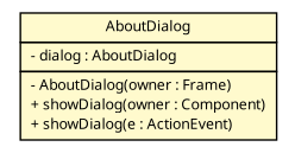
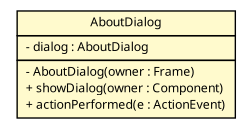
  digraph {
    nodesep=0.25
    ranksep=0.5
    fontname="Noto Sans"
-   n1 [fontcolor=black fontname="Noto Sans" fontsize=9.0 label=<<table title="pfc.gui.dialogs.AboutDialog" border="0" cellborder="1" cellspacing="0" cellpadding="2" port="p" bgcolor="lemonChiffon" href="./AboutDialog.html"> 		<tr><td><table border="0" cellspacing="0" cellpadding="1"> <tr><td align="center" balign="center"> AboutDialog </td></tr> 		</table></td></tr> 		<tr><td><table border="0" cellspacing="0" cellpadding="1"> <tr><td align="left" balign="left"> - dialog : AboutDialog </td></tr> 		</table></td></tr> 		<tr><td><table border="0" cellspacing="0" cellpadding="1"> <tr><td align="left" balign="left"> - AboutDialog(owner : Frame) </td></tr> <tr><td align="left" balign="left"> + showDialog(owner : Component) </td></tr> <tr><td align="left" balign="left"> + showDialog(e : ActionEvent) </td></tr> 		</table></td></tr> 		</table>> shape=plaintext]
+   n1 [fontcolor=black fontname="Noto Sans" fontsize=9.0 label=<<table title="pfc.gui.dialogs.AboutDialog" border="0" cellborder="1" cellspacing="0" cellpadding="2" port="p" bgcolor="lemonChiffon" href="./AboutDialog.html"> 		<tr><td><table border="0" cellspacing="0" cellpadding="1"> <tr><td align="center" balign="center"> AboutDialog </td></tr> 		</table></td></tr> 		<tr><td><table border="0" cellspacing="0" cellpadding="1"> <tr><td align="left" balign="left"> - dialog : AboutDialog </td></tr> 		</table></td></tr> 		<tr><td><table border="0" cellspacing="0" cellpadding="1"> <tr><td align="left" balign="left"> - AboutDialog(owner : Frame) </td></tr> <tr><td align="left" balign="left"> + showDialog(owner : Component) </td></tr> <tr><td align="left" balign="left"> + actionPerformed(e : ActionEvent) </td></tr> 		</table></td></tr> 		</table>> shape=plaintext]
  }
